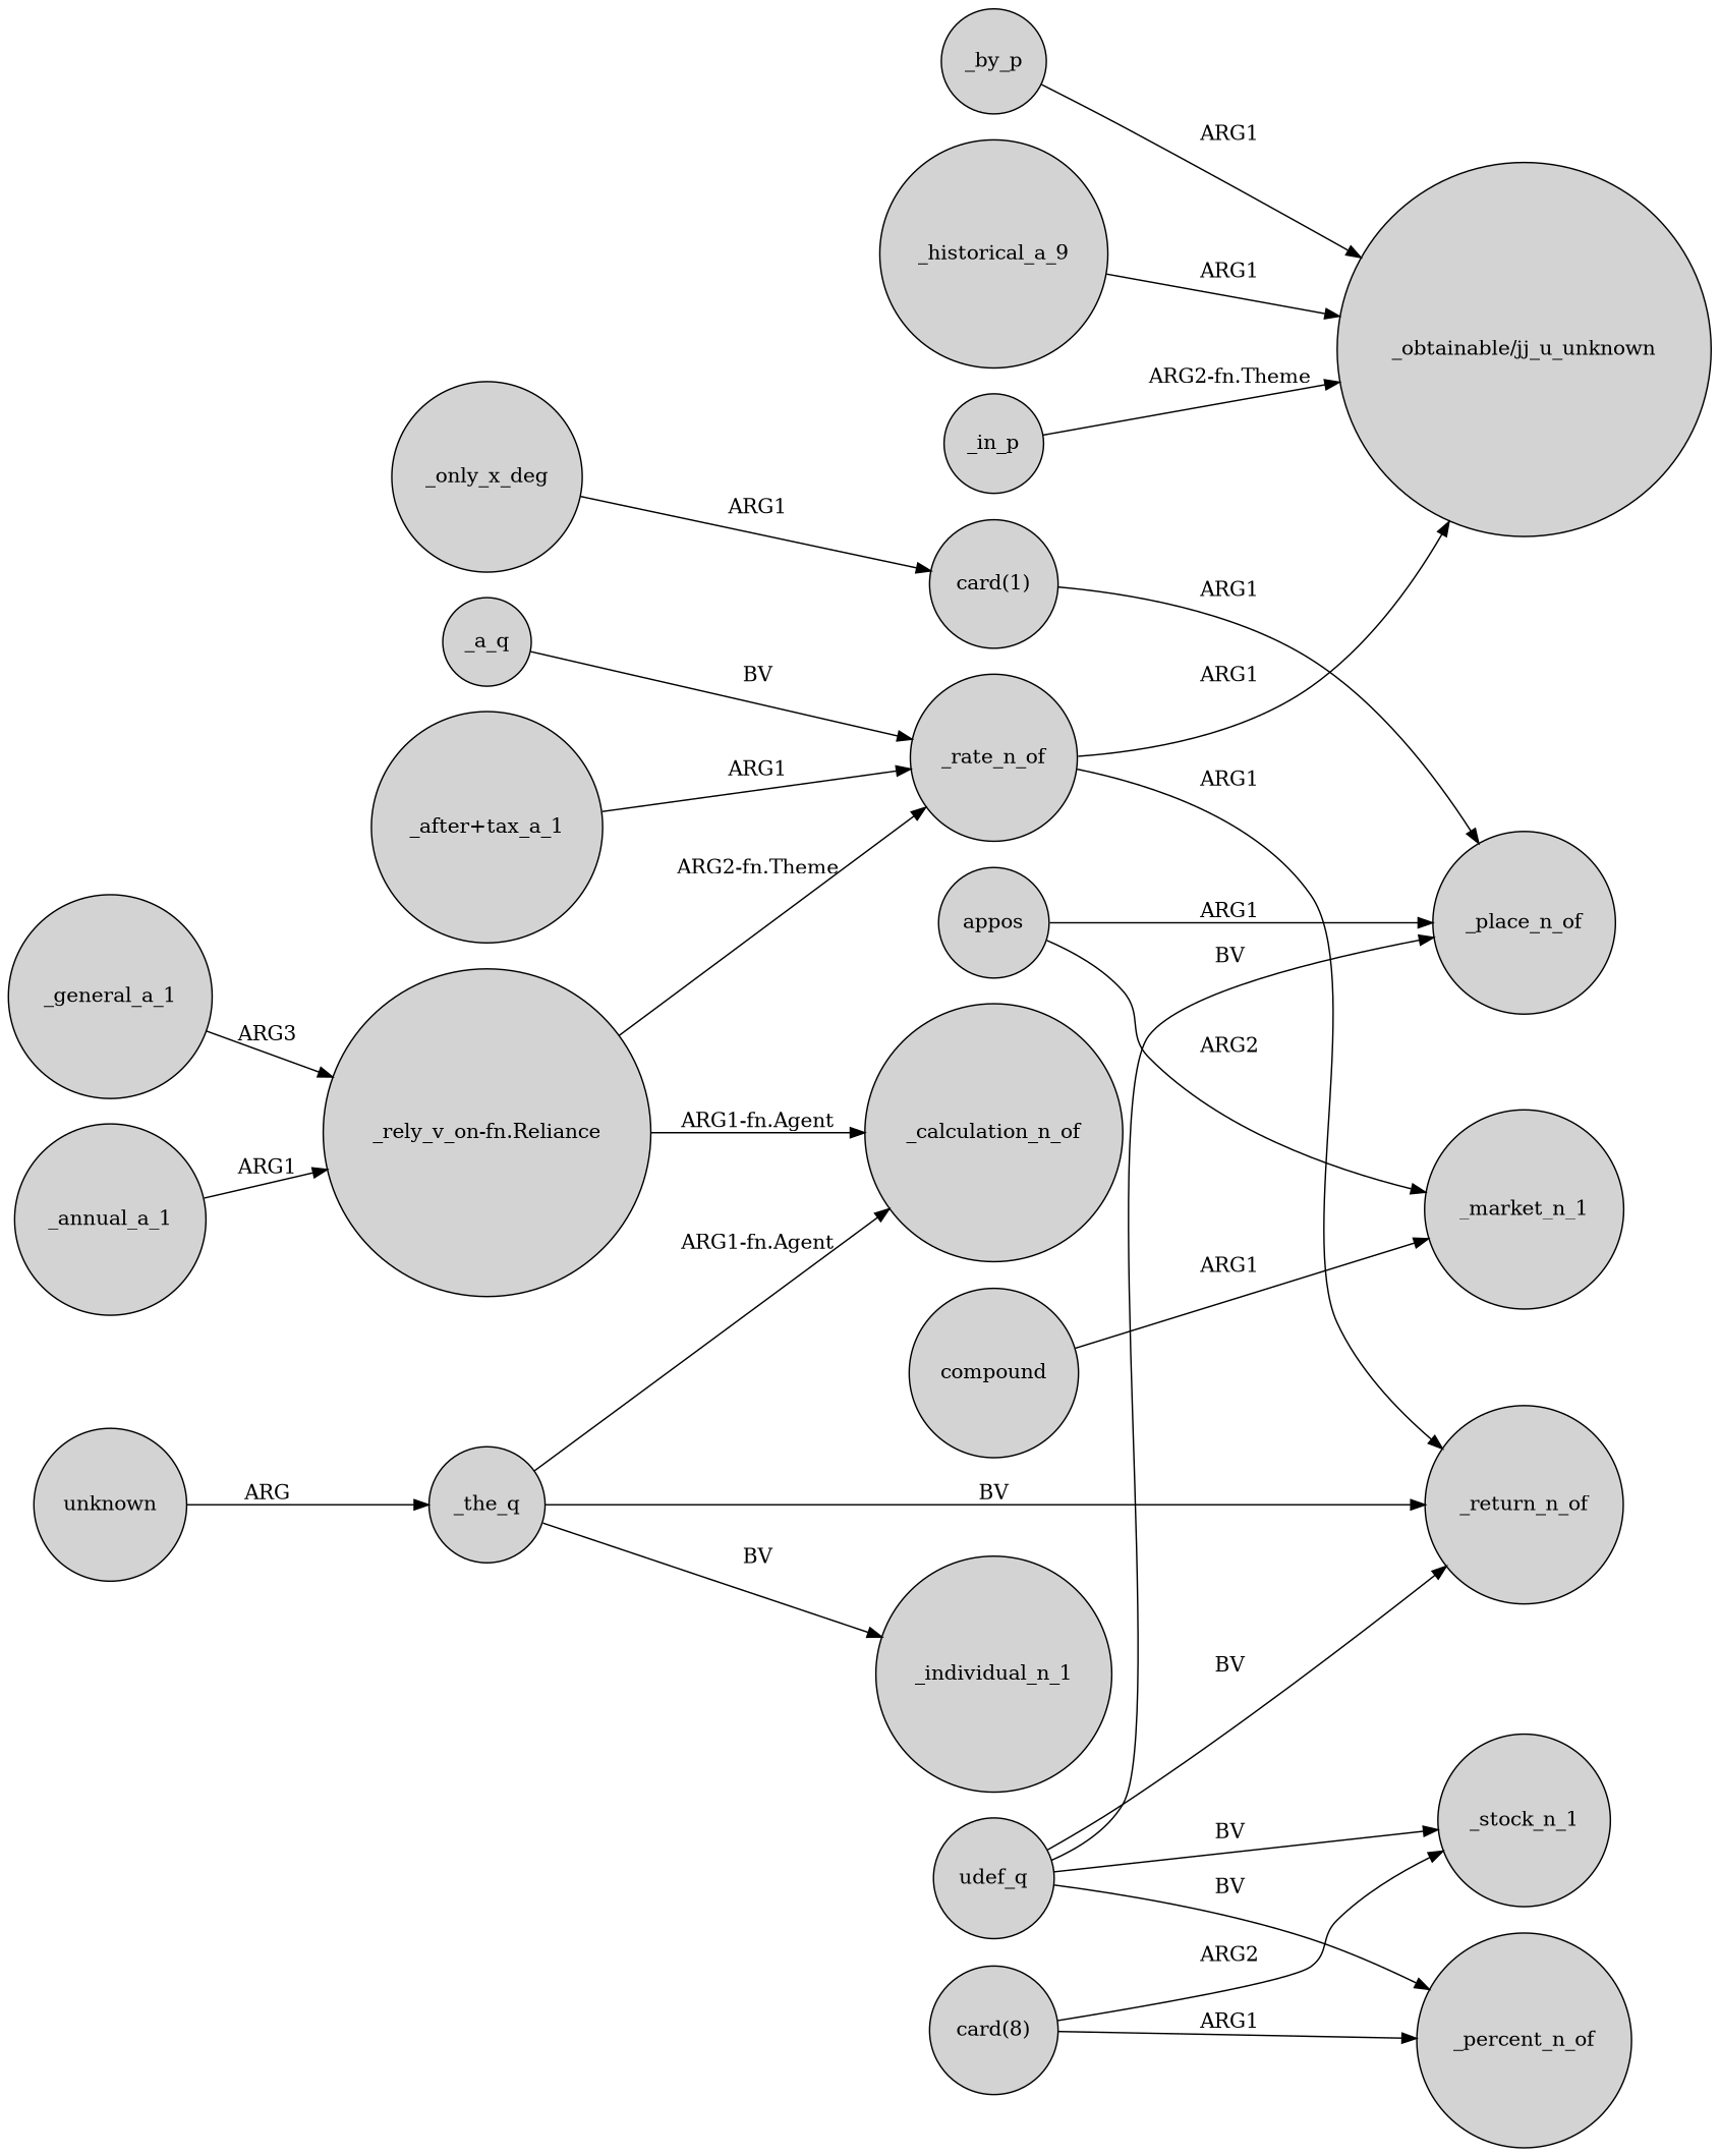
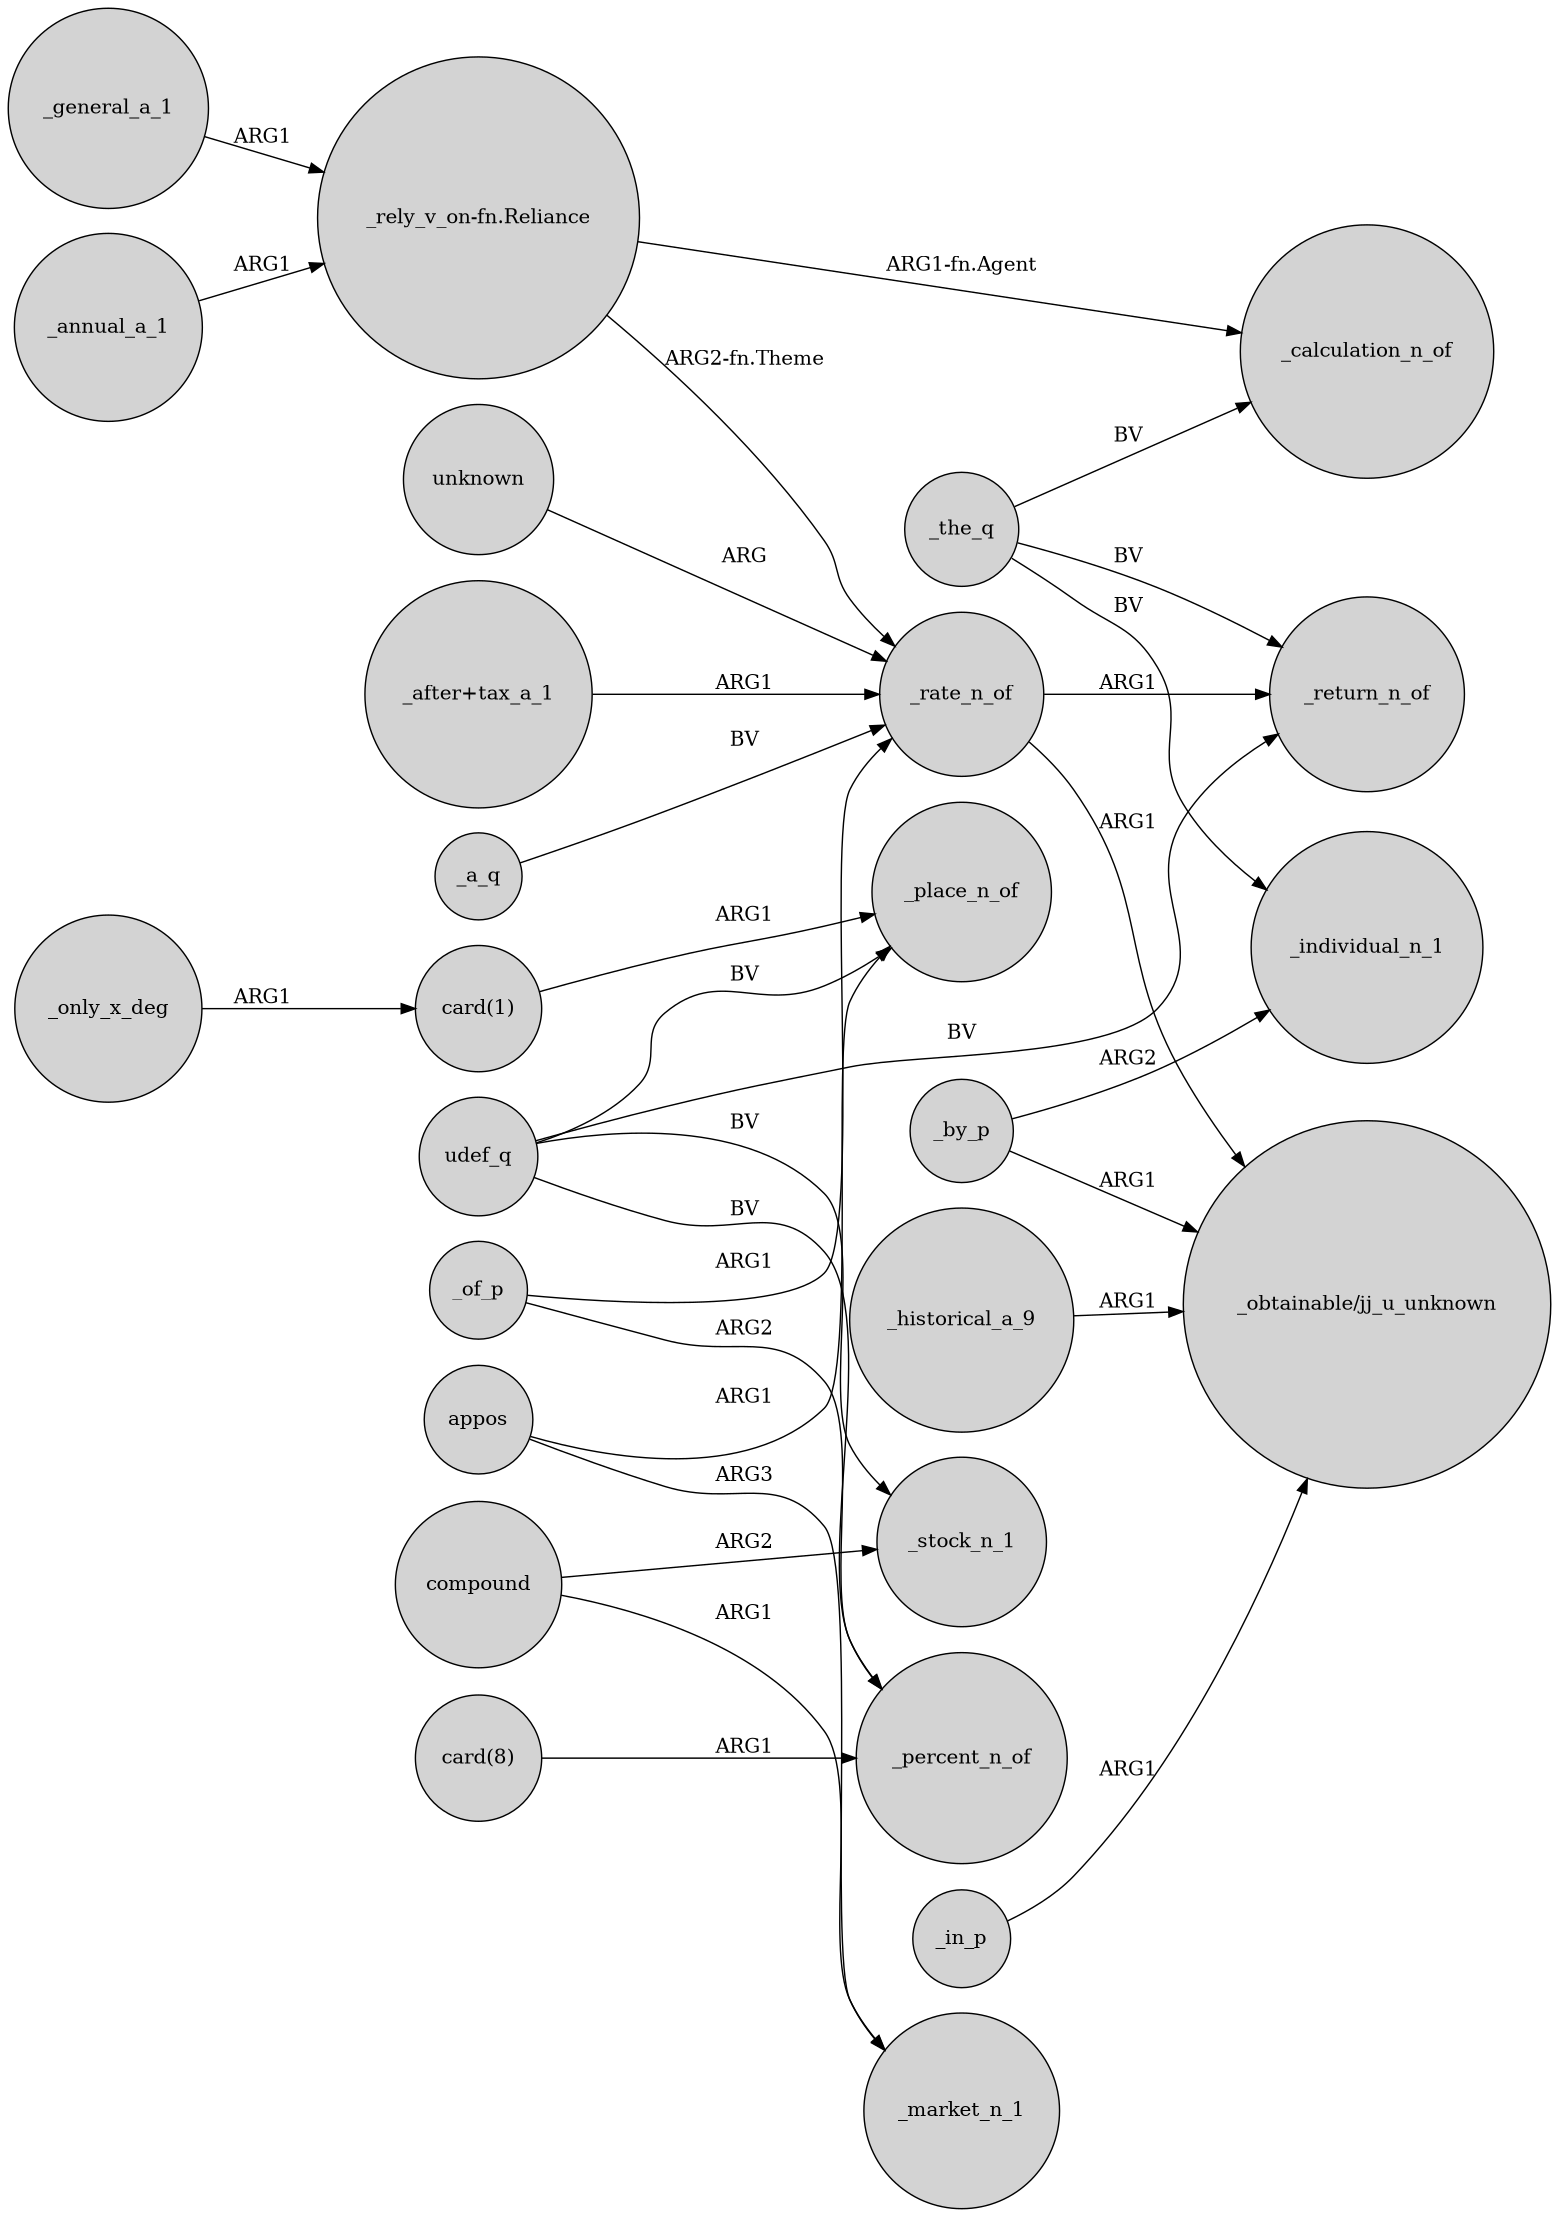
  digraph {
    rankdir=LR
    node [shape=circle style=filled]
    _only_x_deg
    "card(1)"
    _place_n_of
    "_rely_v_on-fn.Reliance"
    _calculation_n_of
    _rate_n_of
    "_obtainable/jj_u_unknown"
    _return_n_of
    _in_p
    udef_q
    _stock_n_1
    _percent_n_of
    _annual_a_1
    _general_a_1
    _a_q
    unknown
    _by_p
    _individual_n_1
    n19 [label=_historical_a_9]
    compound
    _market_n_1
+   _of_p
    _the_q
    "_after+tax_a_1"
    "card(8)"
    appos
    _only_x_deg -> "card(1)" [label=ARG1]
    "card(1)" -> _place_n_of [label=ARG1]
    "_rely_v_on-fn.Reliance" -> _calculation_n_of [label="ARG1-fn.Agent"]
    "_rely_v_on-fn.Reliance" -> _rate_n_of [label="ARG2-fn.Theme"]
    _rate_n_of -> "_obtainable/jj_u_unknown" [label=ARG1]
    _rate_n_of -> _return_n_of [label=ARG1]
-   _in_p -> "_obtainable/jj_u_unknown" [label="ARG2-fn.Theme"]
+   _in_p -> "_obtainable/jj_u_unknown" [label=ARG1]
    udef_q -> _place_n_of [label=BV]
    udef_q -> _return_n_of [label=BV]
    udef_q -> _stock_n_1 [label=BV]
    udef_q -> _percent_n_of [label=BV]
    _annual_a_1 -> "_rely_v_on-fn.Reliance" [label=ARG1]
-   _general_a_1 -> "_rely_v_on-fn.Reliance" [label=ARG3]
+   _general_a_1 -> "_rely_v_on-fn.Reliance" [label=ARG1]
    _a_q -> _rate_n_of [label=BV]
-   unknown -> _the_q [label=ARG]
+   unknown -> _rate_n_of [label=ARG]
    _by_p -> "_obtainable/jj_u_unknown" [label=ARG1]
+   _by_p -> _individual_n_1 [label=ARG2]
    n19 -> "_obtainable/jj_u_unknown" [label=ARG1]
-   "card(8)" -> _stock_n_1 [label=ARG2]
+   compound -> _stock_n_1 [label=ARG2]
    compound -> _market_n_1 [label=ARG1]
-   _the_q -> _calculation_n_of [label="ARG1-fn.Agent"]
+   _of_p -> _rate_n_of [label=ARG1]
+   _of_p -> _percent_n_of [label=ARG2]
+   _the_q -> _calculation_n_of [label=BV]
    _the_q -> _return_n_of [label=BV]
    _the_q -> _individual_n_1 [label=BV]
    "_after+tax_a_1" -> _rate_n_of [label=ARG1]
    "card(8)" -> _percent_n_of [label=ARG1]
    appos -> _place_n_of [label=ARG1]
-   appos -> _market_n_1 [label=ARG2]
+   appos -> _market_n_1 [label=ARG3]
  }
